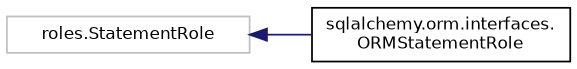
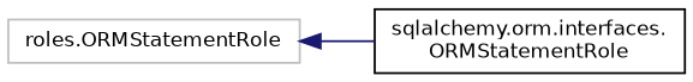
  digraph {
    rankdir=LR
    node [fillcolor=white fontname=Helvetica fontsize=10 shape=record style=filled]
-   n1 [color=grey75 height=0.2 label="roles.StatementRole" width=0.4]
+   n1 [color=grey75 height=0.2 label="roles.ORMStatementRole" width=0.4]
    n2 [color=black height=0.2 label="sqlalchemy.orm.interfaces.\lORMStatementRole" width=0.4]
    n1 -> n2 [color=midnightblue dir=back fontname=Helvetica fontsize=10 labelfontname=Helvetica labelfontsize=10 style=solid]
  }
